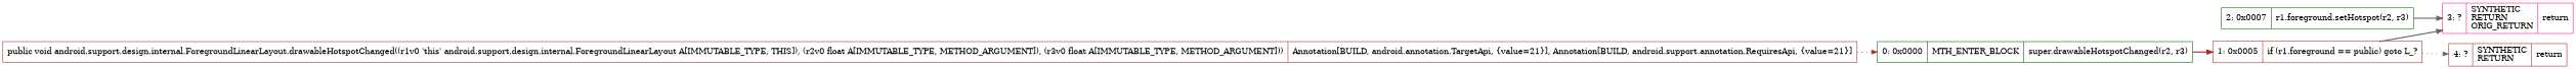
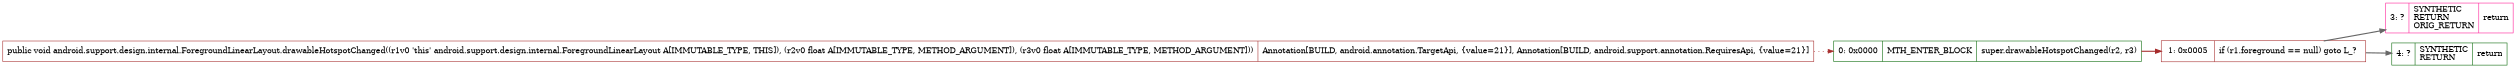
  digraph {
    rankdir=LR
    node [color=brown shape=record]
    edge [color=gray40 style=bold]
    n1 [color=darkgreen label="{0\:\ 0x0000|MTH_ENTER_BLOCK\l|super.drawableHotspotChanged(r2, r3)\l}"]
-   n2 [label="{1\:\ 0x0005|if (r1.foreground == public) goto L_?\l}"]
-   n3 [label="{4\:\ ?|SYNTHETIC\lRETURN\l|return\l}"]
+   n2 [label="{1\:\ 0x0005|if (r1.foreground == null) goto L_?\l}"]
+   n3 [color=darkgreen label="{4\:\ ?|SYNTHETIC\lRETURN\l|return\l}"]
    n4 [color=deeppink label="{3\:\ ?|SYNTHETIC\lRETURN\lORIG_RETURN\l|return\l}"]
-   n5 [color=darkgreen label="{2\:\ 0x0007|r1.foreground.setHotspot(r2, r3)\l}"]
    n6 [label="{public void android.support.design.internal.ForegroundLinearLayout.drawableHotspotChanged((r1v0 'this' android.support.design.internal.ForegroundLinearLayout A[IMMUTABLE_TYPE, THIS]), (r2v0 float A[IMMUTABLE_TYPE, METHOD_ARGUMENT]), (r3v0 float A[IMMUTABLE_TYPE, METHOD_ARGUMENT]))  | Annotation[BUILD, android.annotation.TargetApi, \{value=21\}], Annotation[BUILD, android.support.annotation.RequiresApi, \{value=21\}]\l}"]
    n1 -> n2 [color=brown]
-   n2 -> n3 [style=dotted]
+   n2 -> n3
    n2 -> n4
-   n5 -> n4
    n6 -> n1 [color=brown style=dotted]
  }
